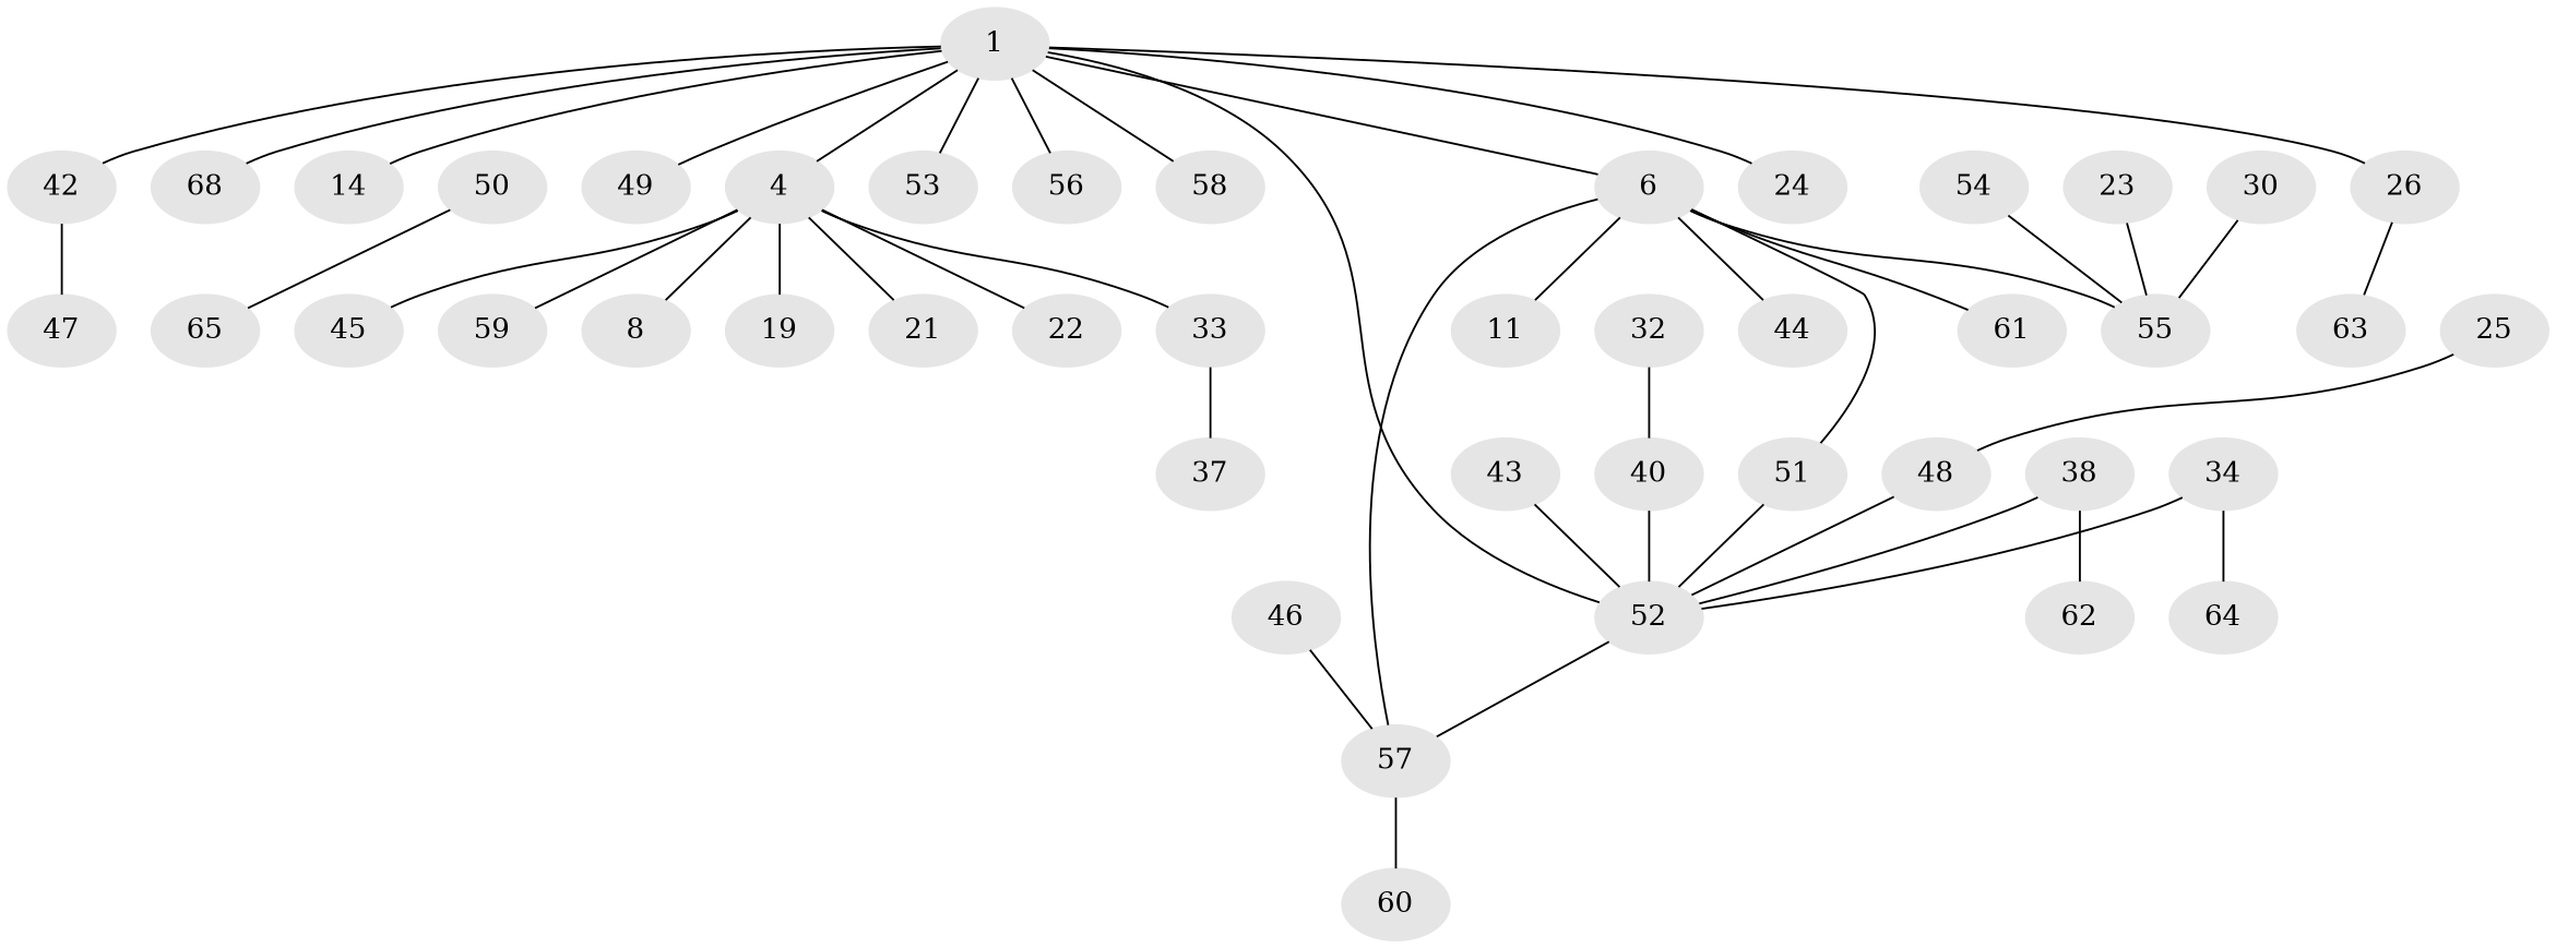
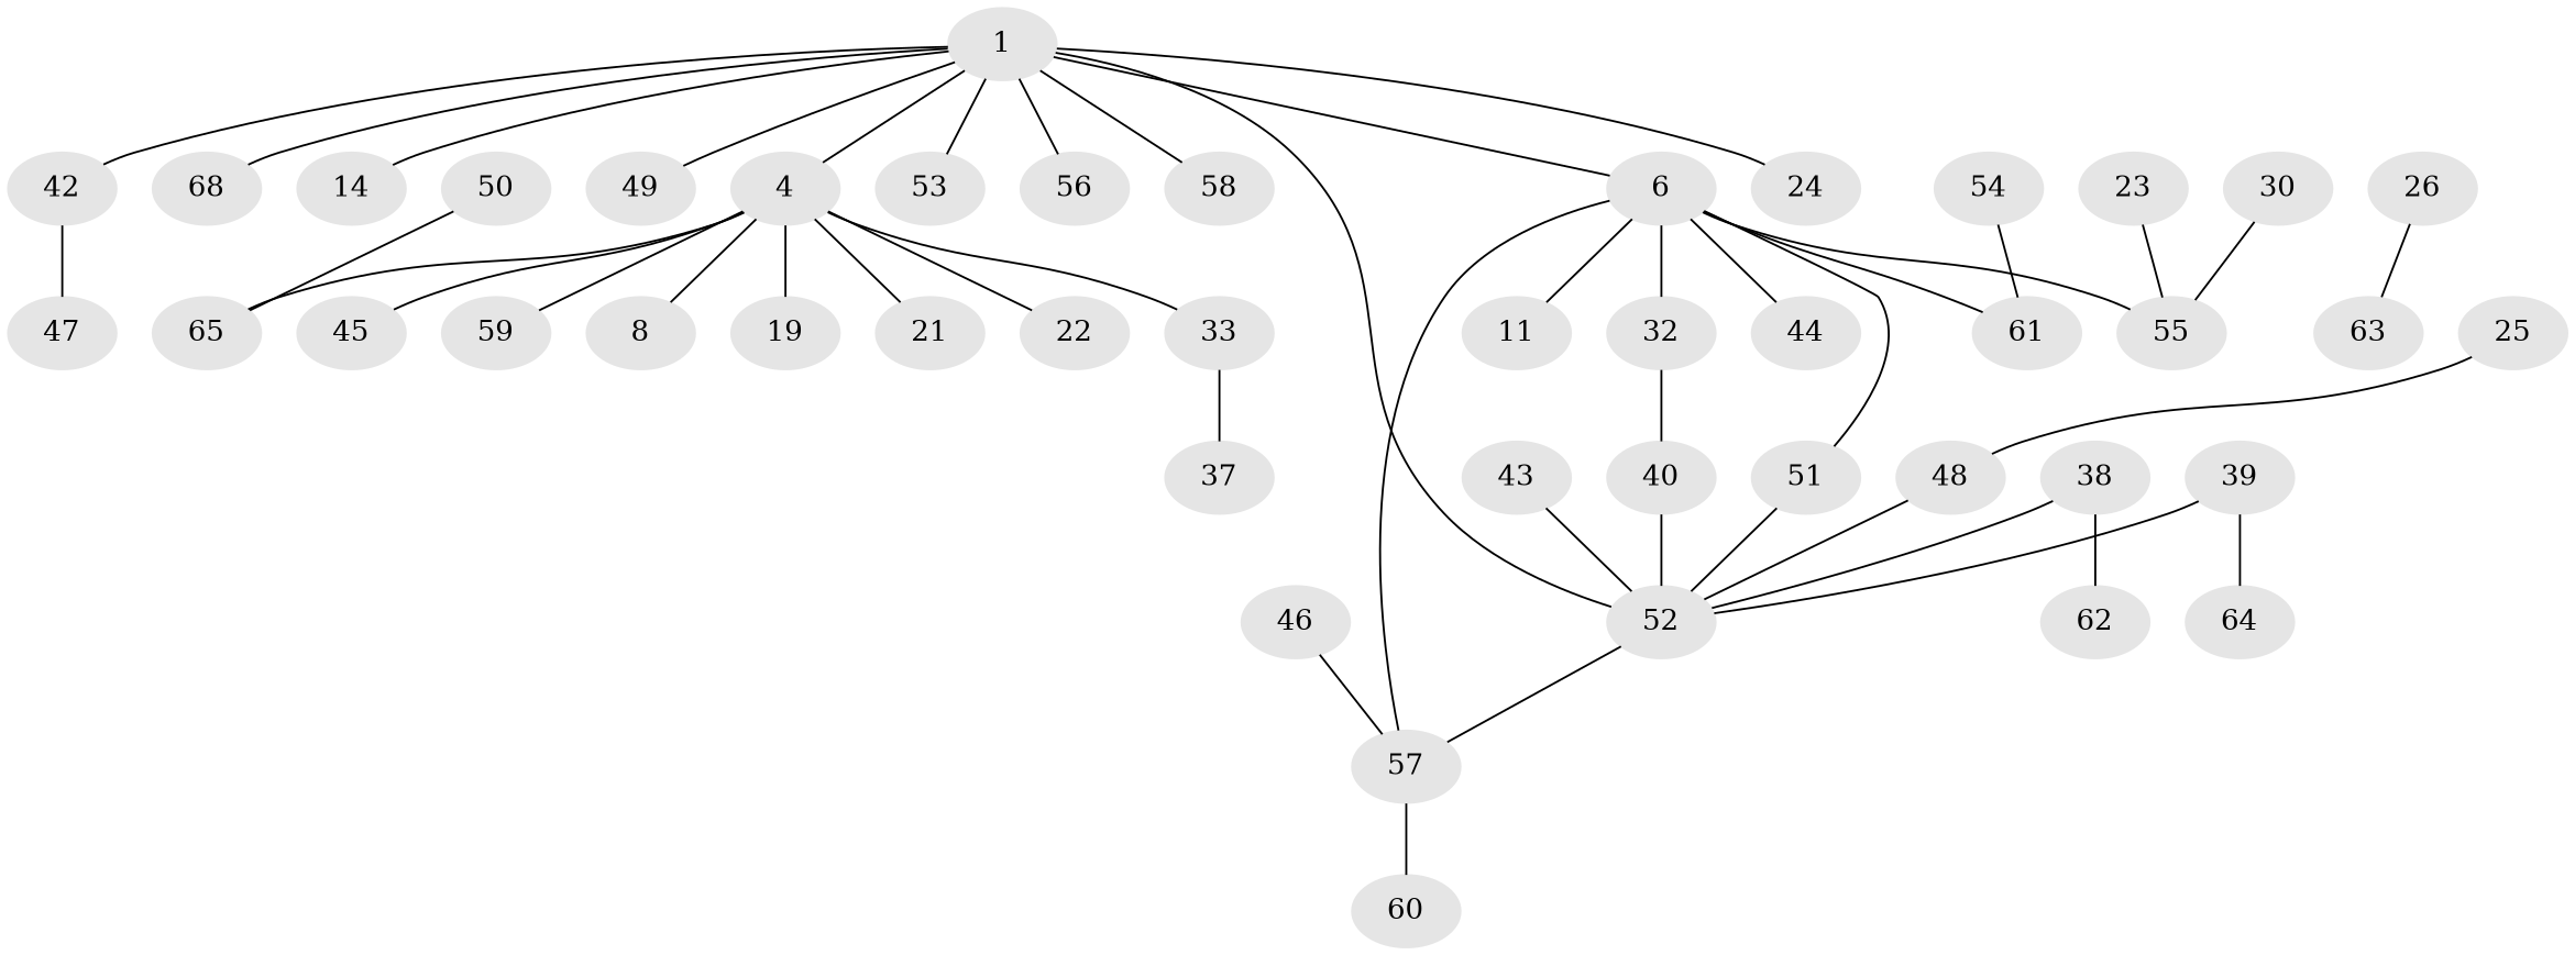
  graph {
    node [color=gray90 style=filled]
    4 [super="+3"]
    8
    19
    21
    22
    33 [super="+15"]
    45
    59 [super="+5"]
    65 [super="+36"]
    1
    6
    24
    26 [super="+12"]
    n14 [label=68 super="+17"]
    n15 [label=14]
    42 [super="+29+41"]
    49
    52 [super="+14+18"]
    53 [super="+13"]
    56
    58
    11
    32 [super="+27"]
    44
    51 [super="+9"]
    55 [super="+20"]
    57 [super="+35"]
    61
    63
    47
    37
    40
    48 [super="+7"]
    60
    23
    25
    30
    38
    62
-   39 [label=34]
+   39
    64
    43
    46
    50
    54
    4 -- 8
    4 -- 19
    4 -- 21
    4 -- 22
    4 -- 33 [weight=2]
    4 -- 45
    4 -- 59
+   4 -- 65
    33 -- 37
    1 -- 4 [weight=2]
    1 -- 6
    1 -- 24
-   1 -- 26
    1 -- n14
    1 -- n15
    1 -- 42
    1 -- 49
    1 -- 52 [weight=2]
    1 -- 53
    1 -- 56
    1 -- 58
    6 -- 11
+   6 -- 32 [weight=2]
    6 -- 44
    6 -- 51
    6 -- 55
    6 -- 57
    6 -- 61
    26 -- 63
    42 -- 47
    52 -- 57
    32 -- 40
    51 -- 52
    57 -- 60
    40 -- 52
    48 -- 52
    23 -- 55
    25 -- 48
    30 -- 55
    38 -- 52
    38 -- 62
    39 -- 52
    39 -- 64
    43 -- 52
    46 -- 57
    50 -- 65
-   54 -- 55
+   54 -- 61
  }
